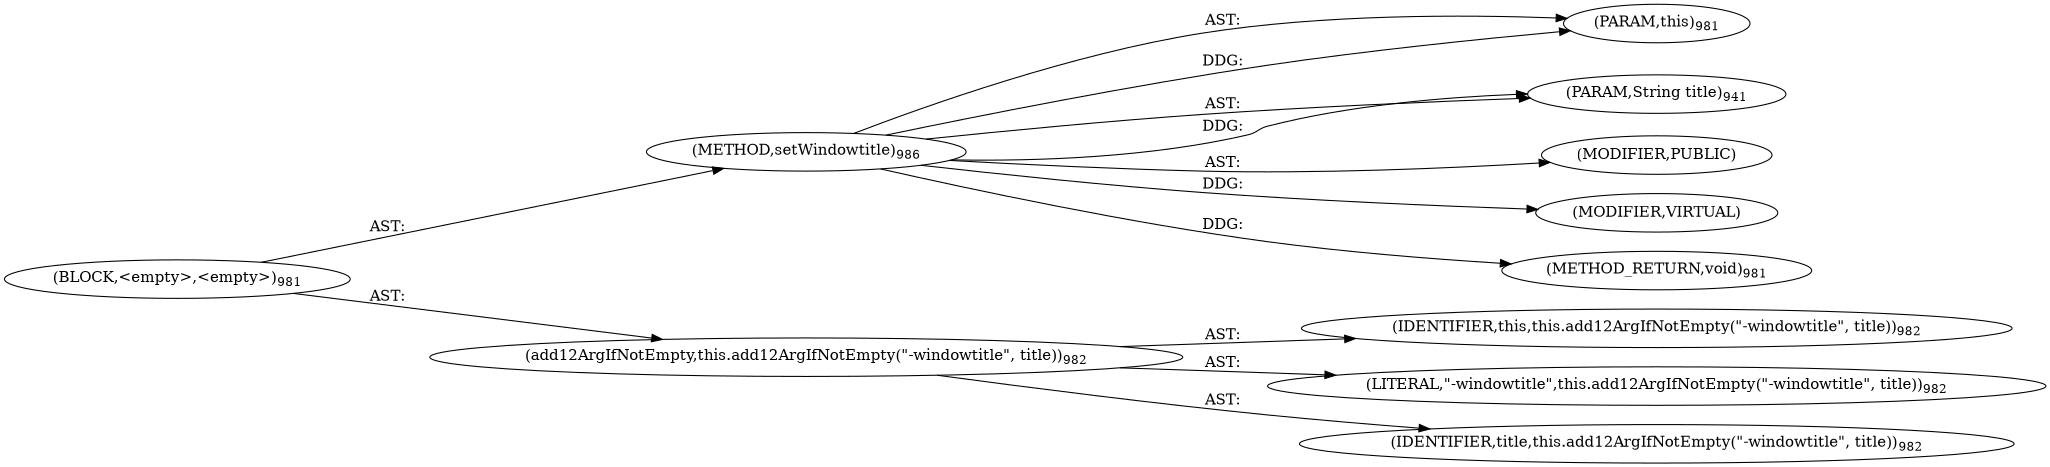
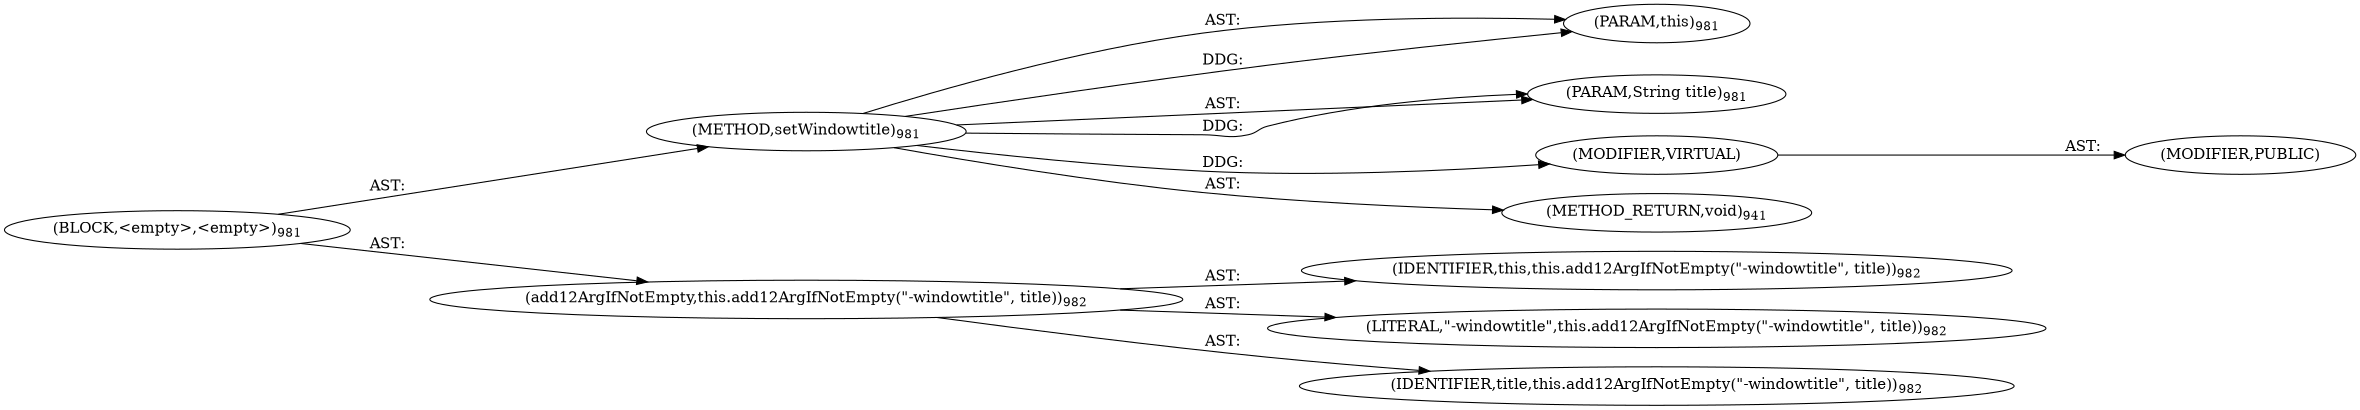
  digraph {
    rankdir=LR
-   n1 [label=<(METHOD,setWindowtitle)<SUB>986</SUB>>]
+   n1 [label=<(METHOD,setWindowtitle)<SUB>981</SUB>>]
    n2 [label=<(PARAM,this)<SUB>981</SUB>>]
-   n3 [label=<(PARAM,String title)<SUB>941</SUB>>]
+   n3 [label=<(PARAM,String title)<SUB>981</SUB>>]
    n4 [label=<(MODIFIER,PUBLIC)>]
    n5 [label=<(MODIFIER,VIRTUAL)>]
-   n6 [label=<(METHOD_RETURN,void)<SUB>981</SUB>>]
+   n6 [label=<(METHOD_RETURN,void)<SUB>941</SUB>>]
    n7 [label=<(BLOCK,&lt;empty&gt;,&lt;empty&gt;)<SUB>981</SUB>>]
    n8 [label=<(add12ArgIfNotEmpty,this.add12ArgIfNotEmpty(&quot;-windowtitle&quot;, title))<SUB>982</SUB>>]
    n9 [label=<(IDENTIFIER,this,this.add12ArgIfNotEmpty(&quot;-windowtitle&quot;, title))<SUB>982</SUB>>]
    n10 [label=<(LITERAL,&quot;-windowtitle&quot;,this.add12ArgIfNotEmpty(&quot;-windowtitle&quot;, title))<SUB>982</SUB>>]
    n11 [label=<(IDENTIFIER,title,this.add12ArgIfNotEmpty(&quot;-windowtitle&quot;, title))<SUB>982</SUB>>]
    n1 -> n2 [label="AST: "]
    n1 -> n2 [label="DDG: "]
    n1 -> n3 [label="AST: "]
    n1 -> n3 [label="DDG: "]
-   n1 -> n4 [label="AST: "]
+   n5 -> n4 [label="AST: "]
    n1 -> n5 [label="DDG: "]
-   n1 -> n6 [label="DDG: "]
+   n1 -> n6 [label="AST: "]
    n7 -> n1 [label="AST: "]
    n7 -> n8 [label="AST: "]
    n8 -> n9 [label="AST: "]
    n8 -> n10 [label="AST: "]
    n8 -> n11 [label="AST: "]
  }
